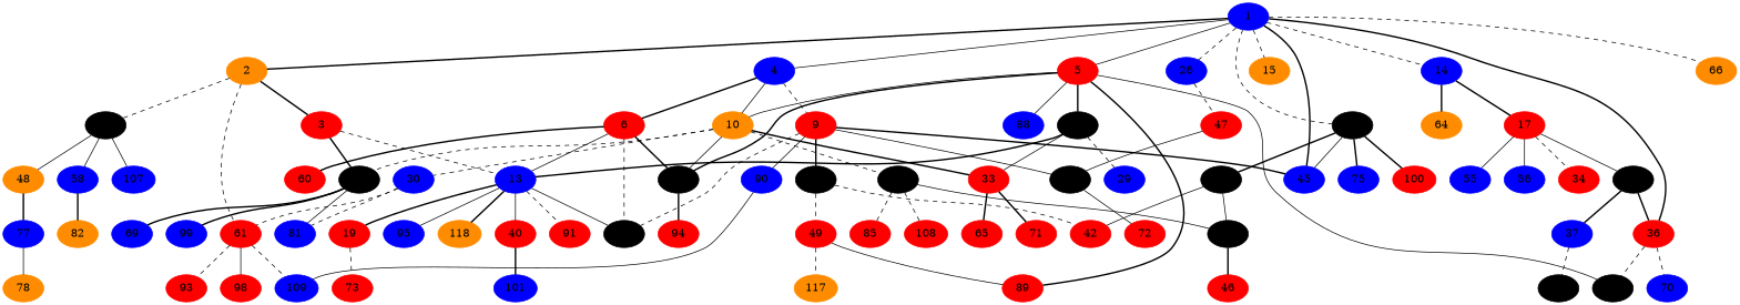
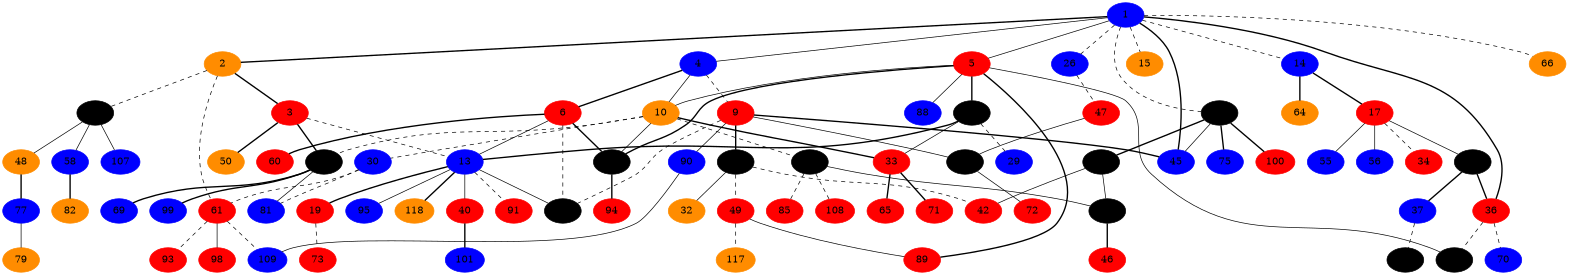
  graph {
    node [color=red style=filled]
    edge [style=bold]
    1 [color=blue super="+104"]
    2 [color=darkorange super="+92"]
    4 [color=blue super="+52"]
    5 [super="+59"]
    8 [color=black super="+103"]
    14 [color=blue super="+24"]
    15 [color=darkorange]
    26 [color=blue]
    36 [super="+63"]
    45 [color=blue]
    66 [color=darkorange]
    3 [super="+11"]
    20 [color=black super="+31"]
    61 [super="+83"]
    6 [super="+86"]
    9 [super="+12"]
    10 [color=darkorange super="+16"]
    7 [color=black]
    41 [color=black super="+68"]
    74 [color=black]
    88 [color=blue]
    89
    28 [color=black super="+54"]
    75 [color=blue]
    100
    17 [super="+25"]
    64 [color=darkorange]
    47
    70 [color=blue]
    13 [color=blue super="+22"]
    21 [color=black super="+38"]
+   50 [color=darkorange]
    48 [color=darkorange]
    58 [color=blue super="+67"]
    107 [color=blue]
    93
    98
    109 [color=blue]
    57 [color=black super="+80"]
    19
    40 [super="+44"]
    91
    95 [color=blue]
    n44 [color=darkorange label=118]
    69 [color=blue]
    81 [color=blue]
    99 [color=blue]
    60
    23 [color=black super="+27"]
    51 [color=black]
    90 [color=blue super="+106"]
    33 [super="+53"]
    18 [color=black super="+39"]
    30 [color=blue super="+96"]
    29 [color=blue]
    94
    65 [super="+87"]
    71
    43 [color=black super="+97"]
    42
+   32 [color=darkorange]
    49 [super="+110"]
    72
    85
    108
    73
    101 [color=blue]
    34
    35 [color=black]
    55 [color=blue super="+62"]
    56 [color=blue]
    37 [color=blue super="+105"]
    46
    77 [color=blue super="+102"]
    82 [color=darkorange]
    n76 [color=darkorange label=117]
    76 [color=black]
-   79 [color=darkorange label=78]
+   79 [color=darkorange]
    1 -- 2
    1 -- 4 [style=solid]
    1 -- 5 [style=solid]
    1 -- 8 [style=dashed]
    1 -- 14 [style=dashed]
    1 -- 15 [style=dashed]
    1 -- 26 [style=dashed]
    1 -- 36
    1 -- 45
    1 -- 66 [style=dashed]
    2 -- 3
    2 -- 20 [style=dashed]
    2 -- 61 [style=dashed]
    4 -- 6
    4 -- 9 [style=dashed]
    4 -- 10 [style=solid]
    5 -- 10 [style=solid]
    5 -- 7
    5 -- 41
    5 -- 74 [style=solid]
    5 -- 88 [style=solid]
    5 -- 89
    8 -- 45 [style=solid]
    8 -- 28
    8 -- 75
    8 -- 100
    14 -- 17
    14 -- 64
    26 -- 47 [style=dashed]
    36 -- 74 [style=dashed]
    36 -- 70 [style=dashed]
    3 -- 13 [style=dashed]
    3 -- 21
+   3 -- 50
    20 -- 48 [style=solid]
    20 -- 58 [style=solid]
    20 -- 107 [style=solid]
    61 -- 93 [style=dashed]
    61 -- 98 [style=solid]
    61 -- 109 [style=dashed]
    6 -- 41
    6 -- 13 [style=solid]
    6 -- 57 [style=dashed]
    6 -- 60
    9 -- 45
    9 -- 57 [style=dashed]
    9 -- 23
    9 -- 51 [style=solid]
    9 -- 90 [style=solid]
    10 -- 41 [style=solid]
    10 -- 21 [style=dashed]
    10 -- 33
    10 -- 18 [style=dashed]
    10 -- 30 [style=dashed]
    7 -- 13
    7 -- 33 [style=solid]
    7 -- 29 [style=dashed]
    41 -- 94
    28 -- 43 [style=solid]
    28 -- 42 [style=solid]
    17 -- 34 [style=dashed]
    17 -- 35 [style=solid]
    17 -- 55 [style=solid]
    17 -- 56 [style=solid]
    47 -- 51 [style=solid]
    13 -- 57 [style=solid]
    13 -- 19
    13 -- 40 [style=solid]
    13 -- 91 [style=dashed]
    13 -- 95 [style=solid]
    13 -- n44
    21 -- 69
    21 -- 81 [style=solid]
    21 -- 99
    48 -- 77
    58 -- 82
    19 -- 73 [style=dashed]
    40 -- 101
    23 -- 42 [style=dashed]
+   23 -- 32 [style=solid]
    23 -- 49 [style=dashed]
    51 -- 72 [style=solid]
    90 -- 109 [style=solid]
    33 -- 65
    33 -- 71
    18 -- 43 [style=solid]
    18 -- 85 [style=dashed]
    18 -- 108 [style=dashed]
    30 -- 61 [style=dashed]
    30 -- 81 [style=dashed]
    43 -- 46
    49 -- 89 [style=solid]
    49 -- n76 [style=dashed]
    35 -- 36
    35 -- 37
    37 -- 76 [style=dashed]
    77 -- 79 [style=solid]
  }
